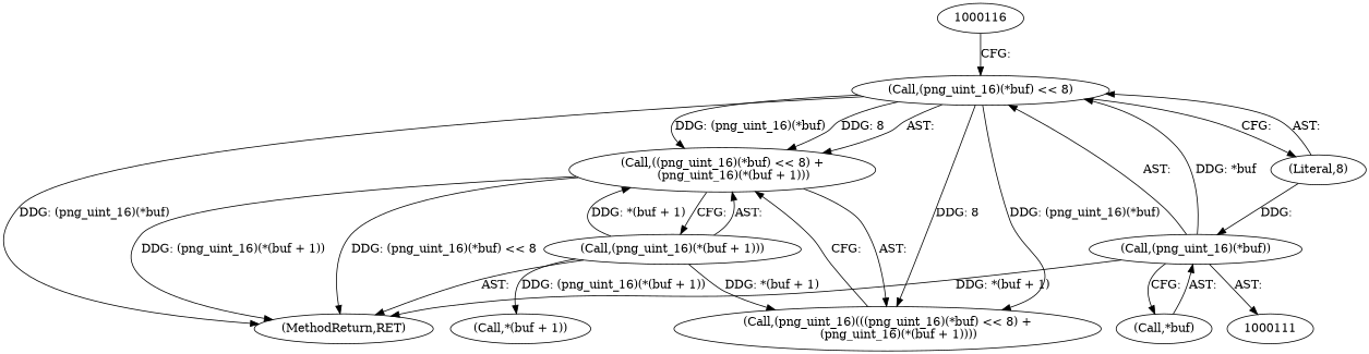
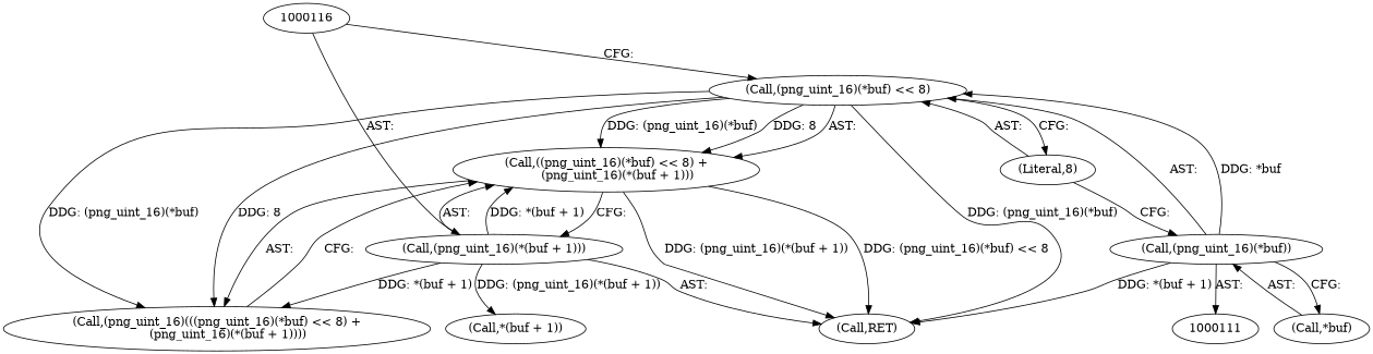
  digraph {
    n1 [label="(Call,((png_uint_16)(*buf) << 8) +\n      (png_uint_16)(*(buf + 1)))"]
    n2 [label="(Call,(png_uint_16)(*(buf + 1)))"]
    n3 [label="(Call,(png_uint_16)(((png_uint_16)(*buf) << 8) +\n      (png_uint_16)(*(buf + 1))))"]
-   n4 [label="(MethodReturn,RET)"]
+   n4 [label="(Call,RET)"]
    n5 [label="(Call,*(buf + 1))"]
    n6 [label="(Call,(png_uint_16)(*buf) << 8)"]
    n7 [label="(Literal,8)"]
    n8 [label="(Call,(png_uint_16)(*buf))"]
    n9 [label="(Call,*buf)"]
    1000111
    1000116
    n1 -> n2 [label="CFG: "]
    n1 -> n3 [label="AST: "]
    n1 -> n4 [label="DDG: (png_uint_16)(*(buf + 1))"]
    n1 -> n4 [label="DDG: (png_uint_16)(*buf) << 8"]
    n2 -> n1 [label="AST: "]
    n2 -> n1 [label="DDG: *(buf + 1)"]
    n2 -> n3 [label="DDG: *(buf + 1)"]
    n2 -> n4 [label="AST: "]
    n2 -> n5 [label="DDG: (png_uint_16)(*(buf + 1))"]
    n3 -> n1 [label="CFG: "]
    n6 -> n1 [label="AST: "]
    n6 -> n1 [label="DDG: (png_uint_16)(*buf)"]
    n6 -> n1 [label="DDG: 8"]
    n6 -> n3 [label="DDG: (png_uint_16)(*buf)"]
    n6 -> n3 [label="DDG: 8"]
    n6 -> n4 [label="DDG: (png_uint_16)(*buf)"]
    n6 -> n7 [label="CFG: "]
    n7 -> n6 [label="AST: "]
-   n7 -> n8 [label="DDG: "]
+   n7 -> n8 [label="CFG: "]
    n8 -> n4 [label="DDG: *(buf + 1)"]
    n8 -> n6 [label="AST: "]
    n8 -> n6 [label="DDG: *buf"]
    n8 -> n9 [label="CFG: "]
    n8 -> 1000111 [label="AST: "]
    n9 -> n8 [label="AST: "]
+   1000116 -> n2 [label="AST: "]
    1000116 -> n6 [label="CFG: "]
  }
